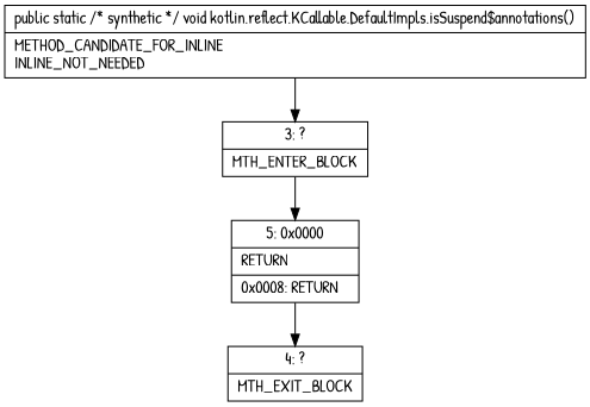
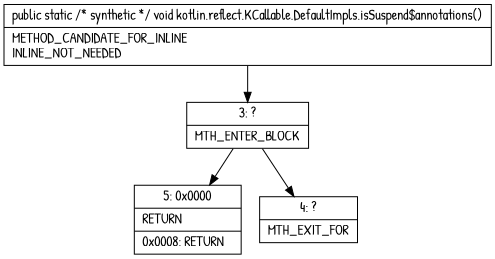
  digraph {
    fontname="Patrick Hand"
    node [fontname="Patrick Hand" shape=record]
    edge [fontname="Patrick Hand"]
    n1 [label="{3\:\ ?|MTH_ENTER_BLOCK\l}"]
    n2 [label="{5\:\ 0x0000|RETURN\l|0x0008: RETURN   \l}"]
-   n3 [label="{4\:\ ?|MTH_EXIT_BLOCK\l}"]
+   n3 [label="{4\:\ ?|MTH_EXIT_FOR\l}"]
    n4 [label="{public static \/* synthetic *\/ void kotlin.reflect.KCallable.DefaultImpls.isSuspend$annotations()  | METHOD_CANDIDATE_FOR_INLINE\lINLINE_NOT_NEEDED\l}"]
    n1 -> n2
-   n2 -> n3
+   n1 -> n3
    n4 -> n1
  }
